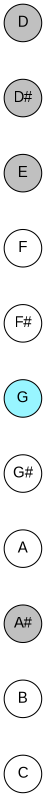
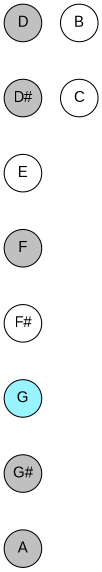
  graph {
    fontname="Liberation Sans"
    mindist=.1
    node [fillcolor=gray fontname="Liberation Sans" margin=0 shape=circle style=filled]
    edge [fontname="Liberation Sans" style=invis]
-   E
-   F [fillcolor=white]
+   E [fillcolor=white]
+   F
    "F#" [fillcolor=white]
    G [fillcolor=cadetblue1]
-   "G#" [fillcolor=white]
-   A [fillcolor=white]
-   "A#"
+   "G#"
+   A
    B [fillcolor=white]
    C [fillcolor=white]
    D
    "D#"
    subgraph sub_1 {
      E
      F
      "F#"
      G
      "G#"
      A
-     "A#"
      B
      C
      D
      "D#"
    }
    E -- F
    F -- "F#"
    "F#" -- G
    G -- "G#"
    "G#" -- A
-   A -- "A#"
-   "A#" -- B
    B -- C
    D -- "D#"
    "D#" -- E
  }
